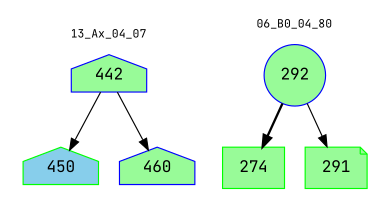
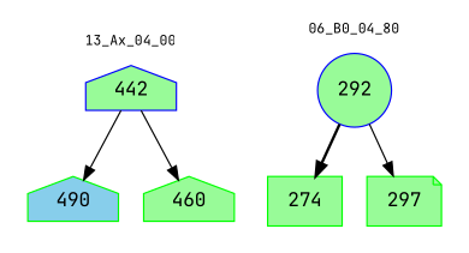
  digraph {
    fontname="JetBrains Mono"
    node [color=green fillcolor=palegreen fontname="JetBrains Mono" shape=house style=filled]
    edge [color=black fontname="JetBrains Mono" style=solid]
    n1 [color=blue label=442]
-   n2 [fillcolor=skyblue label=450]
-   n3 [color=blue label=460]
+   n2 [fillcolor=skyblue label=490]
+   n3 [label=460]
    n4 [color=blue label=292 shape=circle]
    n5 [label=274 shape=box]
-   n6 [label=291 shape=note]
+   n6 [label=297 shape=note]
    subgraph cluster_1 {
      color=white
      fontsize=10
-     label="13_Ax_04_07"
+     label="13_Ax_04_00"
      n1
      n2
      n3
    }
    subgraph cluster_2 {
      color=white
      fontsize=10
      label="06_B0_04_80"
      n4
      n5
      n6
    }
    n1 -> n2
    n1 -> n3
    n4 -> n5 [style=bold]
    n4 -> n6
  }
